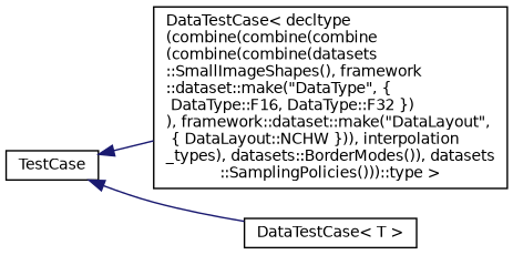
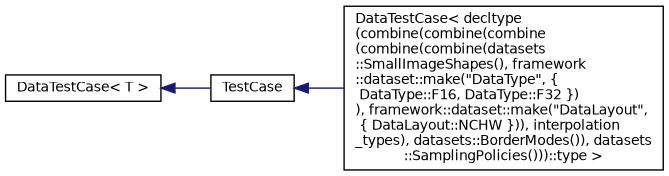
  digraph {
    rankdir=LR
    node [color=black fillcolor=white fontname=Helvetica fontsize=10 shape=record style=filled]
    edge [color=midnightblue dir=back fontname=Helvetica fontsize=10 labelfontname=Helvetica labelfontsize=10 style=solid]
    n1 [height=0.2 label=TestCase width=0.4]
    n2 [height=0.2 label="DataTestCase\< decltype\l(combine(combine(combine\l(combine(combine(datasets\l::SmallImageShapes(), framework\l::dataset::make(\"DataType\", \{\l DataType::F16, DataType::F32 \})\l), framework::dataset::make(\"DataLayout\",\l \{ DataLayout::NCHW \})), interpolation\l_types), datasets::BorderModes()), datasets\l::SamplingPolicies()))::type \>" width=0.4]
    n3 [height=0.2 label="DataTestCase\< T \>" width=0.4]
    n1 -> n2
-   n1 -> n3
+   n3 -> n1
  }
